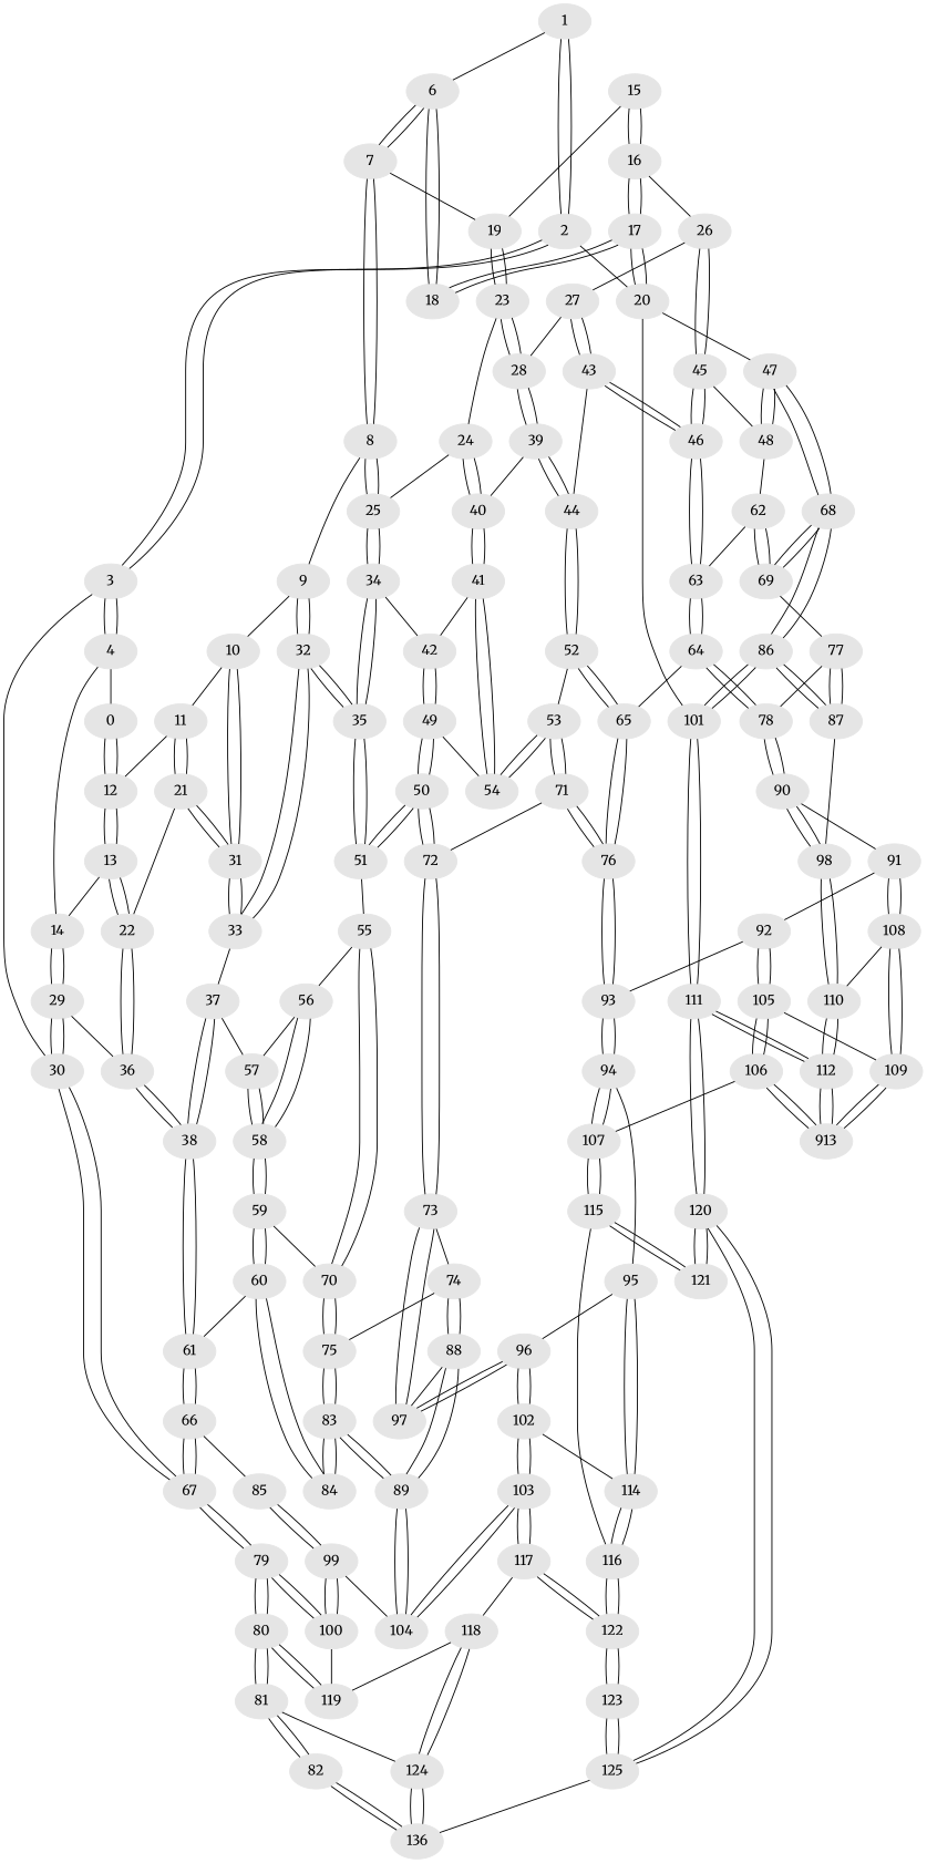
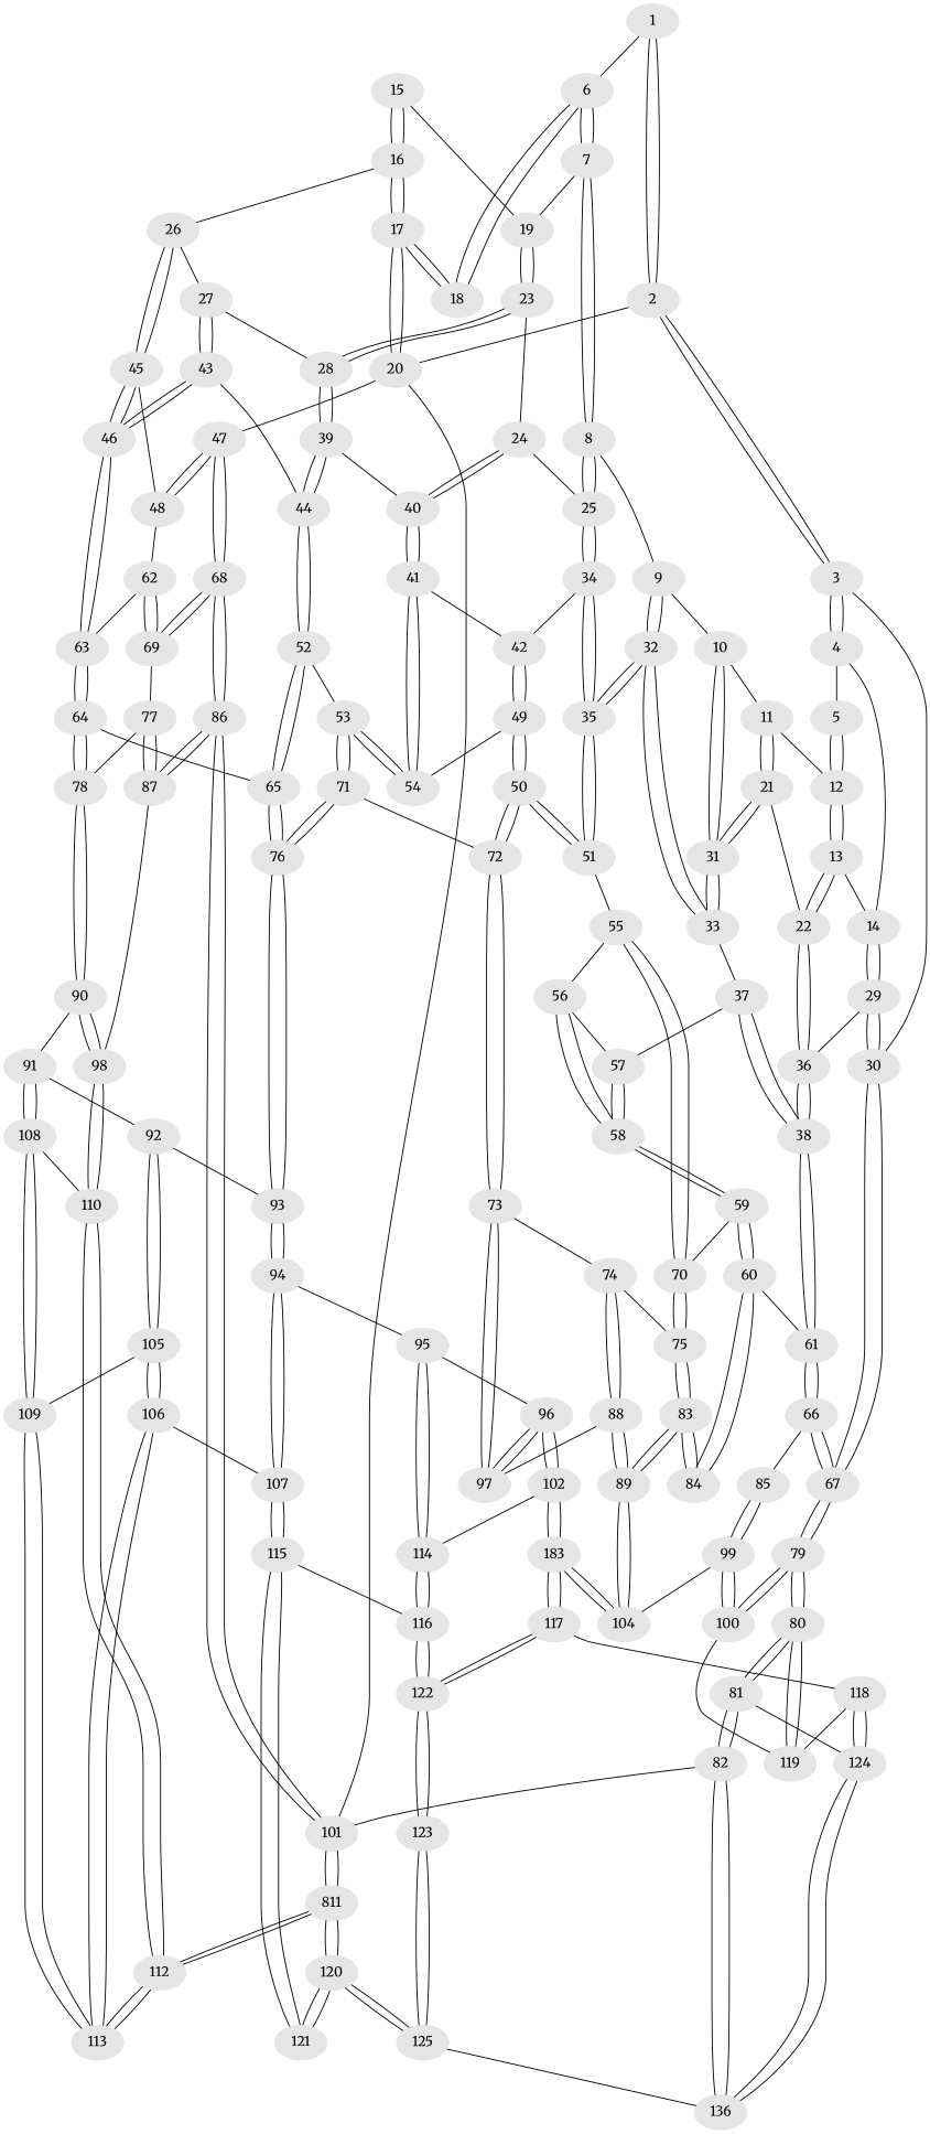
  graph {
    fontname=Merriweather
    node [color=gray90 fontname=Merriweather style=filled]
    edge [fontname=Merriweather]
    1
    2
    6
    3
    20
    7
    18
    4
    30
    47
    101
    82
    n13 [label=136]
-   5 [label=0]
+   5
    14
    67
    12
    29
    13
    8
    19
    9
    25
    23
    10
    32
    34
    11
    31
    33
    35
    21
    22
    36
    15
    16
    17
    26
    27
    45
    24
    28
    48
    68
-   111
+   111 [label=811]
    38
    40
    39
    41
    42
    43
    46
    44
    79
    37
    51
    57
    49
    55
    61
    58
    66
    52
    54
    50
    63
    53
    65
    62
    64
    69
    86
    72
    73
    56
    70
    71
    76
    75
    59
    60
    84
    85
    77
    78
    90
    93
    99
    80
    100
    87
    83
    74
    97
    88
    89
    94
    98
    91
    81
    119
    124
    104
    110
    92
    108
    105
    109
    106
    95
    107
    96
    114
    115
    102
    116
-   103
+   103 [label=183]
    112
    120
    117
    122
    118
-   113 [label=913]
+   113
    121
    125
    123
    1 -- 2
    1 -- 2
    1 -- 6
    2 -- 3
    2 -- 3
    2 -- 20
    6 -- 7
    6 -- 7
    6 -- 18
    6 -- 18
    3 -- 4
    3 -- 4
    3 -- 30
    20 -- 47
    20 -- 101
    7 -- 8
    7 -- 8
    7 -- 19
    4 -- 5
    4 -- 14
    30 -- 67
    30 -- 67
    47 -- 48
    47 -- 48
    47 -- 68
    47 -- 68
    101 -- 111
    101 -- 111
+   82 -- 101
    82 -- n13
    82 -- n13
    5 -- 12
    5 -- 12
    14 -- 29
    14 -- 29
    67 -- 79
    67 -- 79
    12 -- 13
    12 -- 13
    29 -- 30
    29 -- 30
    29 -- 36
    13 -- 14
    13 -- 22
    13 -- 22
    8 -- 9
    8 -- 25
    8 -- 25
    19 -- 23
    19 -- 23
    9 -- 10
    9 -- 32
    9 -- 32
    25 -- 34
    25 -- 34
    23 -- 24
    23 -- 28
    23 -- 28
    10 -- 11
    10 -- 31
    10 -- 31
    32 -- 33
    32 -- 33
    32 -- 35
    32 -- 35
    34 -- 35
    34 -- 35
    34 -- 42
    11 -- 12
    11 -- 21
    11 -- 21
    31 -- 33
    31 -- 33
    33 -- 37
    35 -- 51
    35 -- 51
    21 -- 31
    21 -- 31
    21 -- 22
    22 -- 36
    22 -- 36
    36 -- 38
    36 -- 38
    15 -- 19
    15 -- 16
    15 -- 16
    16 -- 17
    16 -- 17
    16 -- 26
    17 -- 20
    17 -- 20
    17 -- 18
    17 -- 18
    26 -- 27
    26 -- 45
    26 -- 45
    27 -- 28
    27 -- 43
    27 -- 43
    45 -- 48
    45 -- 46
    45 -- 46
    24 -- 25
    24 -- 40
    24 -- 40
    28 -- 39
    28 -- 39
    48 -- 62
    68 -- 69
    68 -- 69
    68 -- 86
    68 -- 86
    111 -- 112
    111 -- 112
    111 -- 120
    111 -- 120
    38 -- 61
    38 -- 61
    40 -- 41
    40 -- 41
    39 -- 40
    39 -- 44
    39 -- 44
    41 -- 42
    41 -- 54
    41 -- 54
    42 -- 49
    42 -- 49
    43 -- 46
    43 -- 46
    43 -- 44
    46 -- 63
    46 -- 63
    44 -- 52
    44 -- 52
    79 -- 80
    79 -- 80
    79 -- 100
    79 -- 100
    37 -- 38
    37 -- 38
    37 -- 57
    51 -- 55
    57 -- 58
    57 -- 58
    49 -- 54
    49 -- 50
    49 -- 50
    55 -- 56
    55 -- 70
    55 -- 70
    61 -- 66
    61 -- 66
    58 -- 59
    58 -- 59
    66 -- 67
    66 -- 67
    66 -- 85
    52 -- 53
    52 -- 65
    52 -- 65
    50 -- 51
    50 -- 51
    50 -- 72
    50 -- 72
    63 -- 64
    63 -- 64
    53 -- 54
    53 -- 54
    53 -- 71
    53 -- 71
    65 -- 76
    65 -- 76
    62 -- 63
    62 -- 69
    62 -- 69
    64 -- 65
    64 -- 78
    64 -- 78
    69 -- 77
    86 -- 101
    86 -- 101
    86 -- 87
    86 -- 87
    72 -- 73
    72 -- 73
    73 -- 74
    73 -- 97
    73 -- 97
    56 -- 57
    56 -- 58
    56 -- 58
    70 -- 75
    70 -- 75
    71 -- 72
    71 -- 76
    71 -- 76
    76 -- 93
    76 -- 93
    75 -- 83
    75 -- 83
    59 -- 70
    59 -- 60
    59 -- 60
    60 -- 61
    60 -- 84
    60 -- 84
    85 -- 99
    85 -- 99
    77 -- 78
    77 -- 87
    77 -- 87
    78 -- 90
    78 -- 90
    90 -- 98
    90 -- 98
    90 -- 91
    93 -- 94
    93 -- 94
    99 -- 100
    99 -- 100
    99 -- 104
    80 -- 81
    80 -- 81
    80 -- 119
    80 -- 119
    100 -- 119
    87 -- 98
    83 -- 84
    83 -- 84
    83 -- 89
    83 -- 89
    74 -- 75
    74 -- 88
    74 -- 88
    88 -- 97
    88 -- 89
    88 -- 89
    89 -- 104
    89 -- 104
    94 -- 95
    94 -- 107
    94 -- 107
    98 -- 110
    98 -- 110
    91 -- 92
    91 -- 108
    91 -- 108
    81 -- 82
    81 -- 82
    81 -- 124
    124 -- n13
    124 -- n13
    110 -- 112
    110 -- 112
    92 -- 93
    92 -- 105
    92 -- 105
    108 -- 110
    108 -- 109
    108 -- 109
    105 -- 109
    105 -- 106
    105 -- 106
    109 -- 113
    109 -- 113
    106 -- 107
    106 -- 113
    106 -- 113
    95 -- 96
    95 -- 114
    95 -- 114
    107 -- 115
    107 -- 115
    96 -- 97
    96 -- 97
    96 -- 102
    96 -- 102
    114 -- 116
    114 -- 116
    115 -- 116
    115 -- 121
    115 -- 121
    102 -- 114
    102 -- 103
    102 -- 103
    116 -- 122
    116 -- 122
    103 -- 104
    103 -- 104
    103 -- 117
    103 -- 117
    112 -- 113
    112 -- 113
    120 -- 121
    120 -- 121
    120 -- 125
    120 -- 125
    117 -- 122
    117 -- 122
    117 -- 118
    122 -- 123
    122 -- 123
    118 -- 119
    118 -- 124
    118 -- 124
    125 -- n13
    123 -- 125
    123 -- 125
  }
